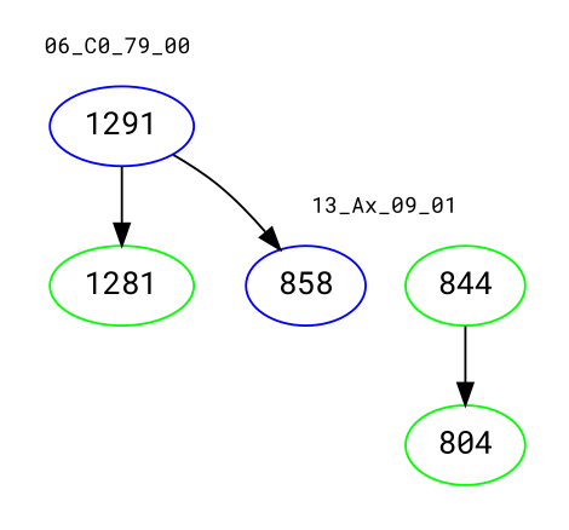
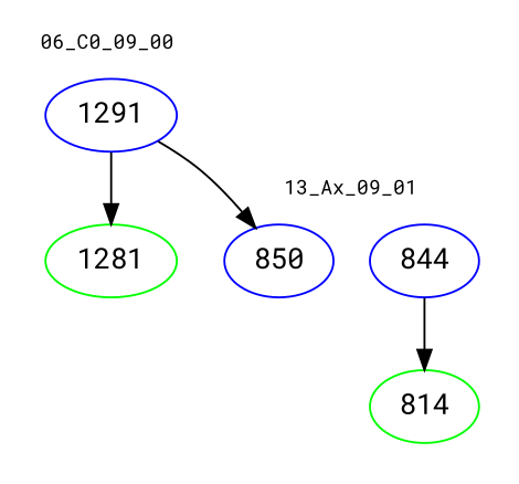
  digraph {
    fontname="Roboto Mono"
    node [color=blue fontname="Roboto Mono"]
    edge [color=black fontname="Roboto Mono"]
-   n1 [color=green label=844]
-   n2 [color=green label=804]
-   n3 [label=858]
+   n1 [label=844]
+   n2 [color=green label=814]
+   n3 [label=850]
    n4 [label=1291]
    n5 [color=green label=1281]
    subgraph cluster_1 {
      color=white
      fontsize=10
      label="13_Ax_09_01"
      n1
      n2
      n3
    }
    subgraph cluster_2 {
      color=white
      fontsize=10
-     label="06_C0_79_00"
+     label="06_C0_09_00"
      n4
      n5
    }
    n1 -> n2
    n4 -> n3
    n4 -> n5
  }
